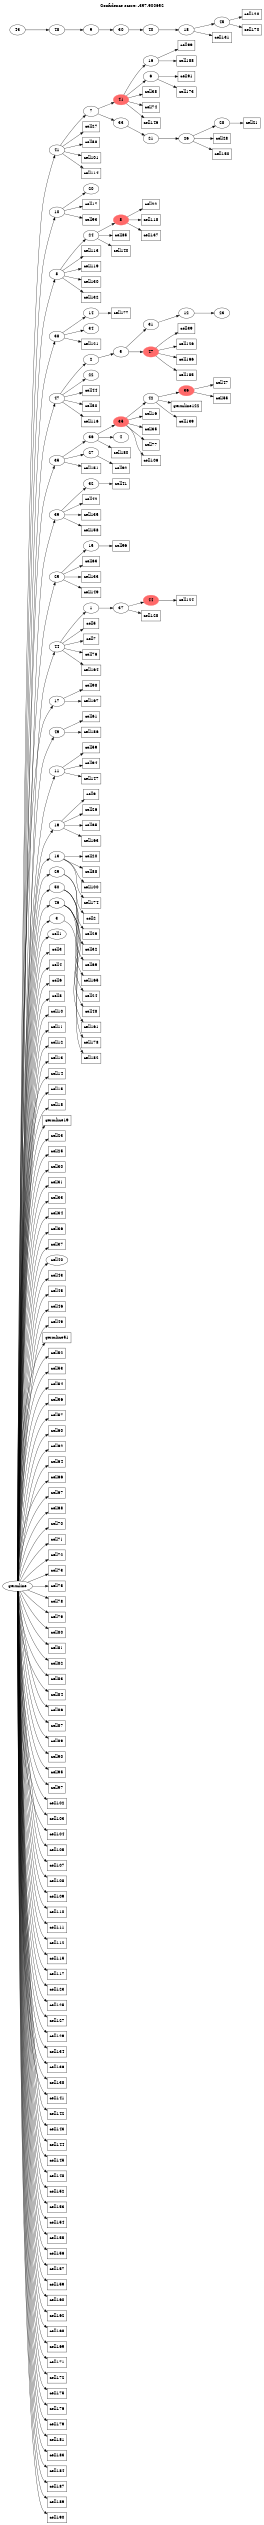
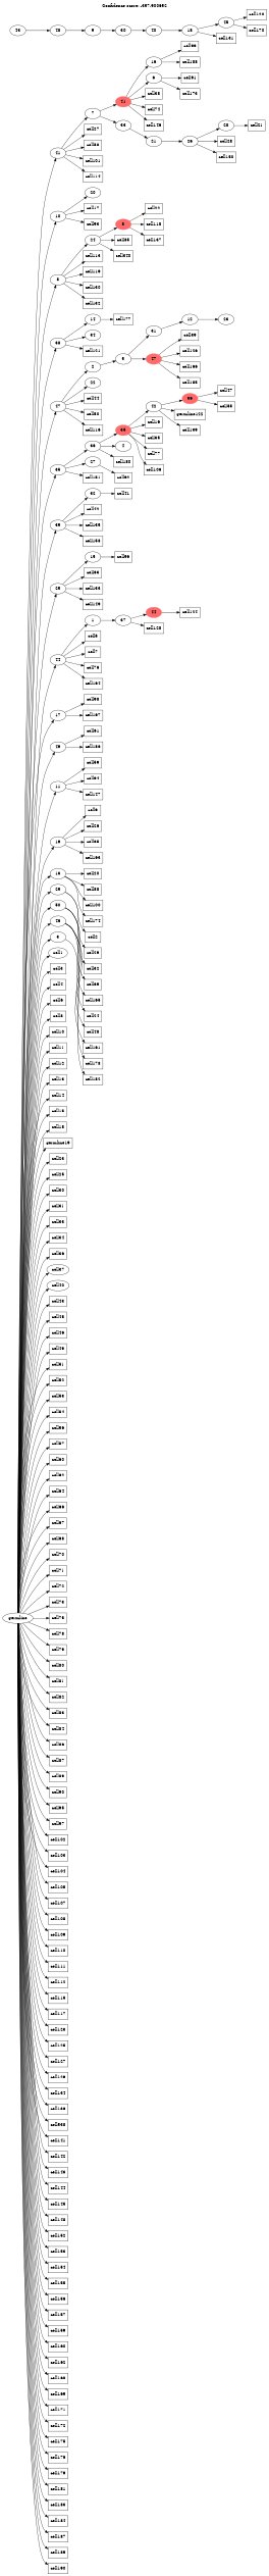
  digraph {
    label="Confidence score: -357.900652"
    labelloc=t
    rankdir=LR
    node [shape=box]
    n1 [color=indianred1 label=41 style=filled shape=""]
    n2 [label=16 shape=""]
    n3 [label=6 shape=""]
    cell38
    cell74
    cell146
    cell99
    cell188
    cell91
    cell173
    n11 [label=26 shape=""]
    n12 [label=28 shape=""]
    cell28
    cell150
    cell21
    n16 [label=21 shape=""]
    n17 [label=33 shape=""]
    n18 [label=7 shape=""]
    n19 [label=41 shape=""]
    cell27
    cell58
    cell101
    cell114
    n24 [label=10 shape=""]
    n25 [label=20 shape=""]
    cell17
    cell93
    n28 [label=24 shape=""]
    n29 [color=indianred1 label=8 style=filled shape=""]
    cell85
-   cell140
+   cell140 [label=cell340]
    cell22
    cell118
    cell137
    n35 [label=8 shape=""]
    cell113
    cell119
    cell130
    cell132
    n40 [label=38 shape=""]
    n41 [label=14 shape=""]
    n42 [label=34 shape=""]
    cell121
    cell177
    n45 [label=18 shape=""]
    n46 [label=45 shape=""]
    cell131
    cell120
    cell170
    n50 [label=40 shape=""]
    n51 [label=30 shape=""]
    n52 [label=9 shape=""]
    n53 [label=48 shape=""]
    n54 [label=43 shape=""]
    n55 [label=23 shape=""]
    n56 [label=12 shape=""]
    n57 [label=31 shape=""]
    n58 [label=5 shape=""]
    n59 [color=indianred1 label=47 style=filled shape=""]
    cell39
    cell126
    cell166
    cell185
    n64 [label=2 shape=""]
    n65 [label=47 shape=""]
    n66 [label=22 shape=""]
    cell44
    cell50
    cell116
    n70 [label=42 shape=""]
    n71 [color=indianred1 label=36 style=filled shape=""]
    n72 [label=germline122]
    cell139
    cell47
    cell55
    n76 [color=indianred1 label=35 style=filled shape=""]
    cell16
    cell35
    cell77
    cell106
    n81 [label=36 shape=""]
    n82 [label=4 shape=""]
    cell180
    n84 [label=35 shape=""]
    n85 [label=27 shape=""]
    cell151
    cell92
    n88 [label=39 shape=""]
    n89 [label=32 shape=""]
    cell42
    cell135
    cell158
    cell41
    n94 [label=25 shape=""]
    n95 [label=15 shape=""]
    cell63
    cell133
    cell149
    cell96
    n100 [label=37 shape=""]
    n101 [color=indianred1 label=44 style=filled shape=""]
    cell128
    cell124
    n104 [label=1 shape=""]
    n105 [label=44 shape=""]
    cell5
    cell7
    cell76
    cell164
    n110 [label=germline shape=""]
    n111 [label=17 shape=""]
    n112 [label=49 shape=""]
    n113 [label=11 shape=""]
    n114 [label=19 shape=""]
    n115 [label=13 shape=""]
    n116 [label=29 shape=""]
    n117 [label=50 shape=""]
    n118 [label=46 shape=""]
    n119 [label=3 shape=""]
    cell1 [shape=ellipse]
    cell3
    cell4
    cell6
    cell8
    cell10
    cell11
    cell12
    cell13
    cell14
    cell15
    cell18
    n132 [label=germline19]
    cell23
    cell25
    cell30
    cell31
    cell33
    cell34
    cell36
-   cell37
+   cell37 [shape=ellipse]
    cell40 [shape=ellipse]
    cell43
    cell45
    cell46
    cell49
-   cell51 [label=germline51]
+   cell51
    cell52
    cell53
    cell54
    cell56
    cell57
    cell60
    cell62
    cell64
    cell66
    cell67
    cell68
    cell70
    cell71
    cell72
    cell73
    cell75
    cell78
    cell79
    cell80
    cell81
    cell82
    cell83
    cell84
    cell86
    cell87
    cell89
    cell90
    cell95
    cell97
    cell102
    cell103
    cell104
    cell105
    cell107
    cell108
    cell109
    cell110
    cell111
    cell112
    cell115
    cell117
    cell123
    cell125
    cell127
    cell129
    cell134
    cell136
-   cell138
+   cell138 [label=cell538]
    cell141
    cell142
    cell143
    cell144
    cell145
    cell148
    cell152
    cell153
    cell154
    cell155
    cell156
    cell157
    cell159
    cell160
    cell162
    cell168
    cell169
    cell171
    cell172
    cell175
    cell176
    cell179
    cell181
    cell183
    cell184
    cell187
    cell189
    cell190
    cell98
    cell167
    cell61
    cell186
    cell59
    cell94
    cell147
    cell9
    cell26
    cell65
    cell163
    cell20
    cell88
    cell100
    cell174
    cell2
    cell29
    cell32
    cell69
    cell165
    cell24
    cell48
    cell161
    cell178
    cell182
    n1 -> n2
    n1 -> n3
    n1 -> cell38
    n1 -> cell74
    n1 -> cell146
    n2 -> cell99
    n2 -> cell188
    n3 -> cell91
    n3 -> cell173
    n11 -> n12
    n11 -> cell28
    n11 -> cell150
    n12 -> cell21
    n16 -> n11
    n17 -> n16
    n18 -> n1
    n18 -> n17
    n19 -> n18
    n19 -> cell27
    n19 -> cell58
    n19 -> cell101
    n19 -> cell114
    n24 -> n25
    n24 -> cell17
    n24 -> cell93
    n28 -> n29
    n28 -> cell85
    n28 -> cell140
    n29 -> cell22
    n29 -> cell118
    n29 -> cell137
    n35 -> n28
    n35 -> cell113
    n35 -> cell119
    n35 -> cell130
    n35 -> cell132
    n40 -> n41
    n40 -> n42
    n40 -> cell121
    n41 -> cell177
    n45 -> n46
    n45 -> cell131
    n46 -> cell120
    n46 -> cell170
    n50 -> n45
    n51 -> n50
    n52 -> n51
    n53 -> n52
    n54 -> n53
    n56 -> n55
    n57 -> n56
    n58 -> n57
    n58 -> n59
    n59 -> cell39
    n59 -> cell126
    n59 -> cell166
    n59 -> cell185
    n64 -> n58
    n65 -> n64
    n65 -> n66
    n65 -> cell44
    n65 -> cell50
    n65 -> cell116
    n70 -> n71
    n70 -> n72
    n70 -> cell139
    n71 -> cell47
    n71 -> cell55
    n76 -> n70
    n76 -> cell16
    n76 -> cell35
    n76 -> cell77
    n76 -> cell106
    n81 -> n76
    n81 -> n82
    n81 -> cell180
    n84 -> n81
    n84 -> n85
    n84 -> cell151
    n85 -> cell92
    n88 -> n89
    n88 -> cell42
    n88 -> cell135
    n88 -> cell158
    n89 -> cell41
    n94 -> n95
    n94 -> cell63
    n94 -> cell133
    n94 -> cell149
    n95 -> cell96
    n100 -> n101
    n100 -> cell128
    n101 -> cell124
    n104 -> n100
    n105 -> n104
    n105 -> cell5
    n105 -> cell7
    n105 -> cell76
    n105 -> cell164
    n110 -> n19
    n110 -> n24
    n110 -> n35
    n110 -> n40
    n110 -> n65
    n110 -> n84
    n110 -> n88
    n110 -> n94
    n110 -> n105
    n110 -> n111
    n110 -> n112
    n110 -> n113
    n110 -> n114
    n110 -> n115
    n110 -> n116
    n110 -> n117
    n110 -> n118
    n110 -> n119
    n110 -> cell1
    n110 -> cell3
    n110 -> cell4
    n110 -> cell6
    n110 -> cell8
    n110 -> cell10
    n110 -> cell11
    n110 -> cell12
    n110 -> cell13
    n110 -> cell14
    n110 -> cell15
    n110 -> cell18
    n110 -> n132
    n110 -> cell23
    n110 -> cell25
    n110 -> cell30
    n110 -> cell31
    n110 -> cell33
    n110 -> cell34
    n110 -> cell36
    n110 -> cell37
    n110 -> cell40
    n110 -> cell43
    n110 -> cell45
    n110 -> cell46
    n110 -> cell49
    n110 -> cell51
    n110 -> cell52
    n110 -> cell53
    n110 -> cell54
    n110 -> cell56
    n110 -> cell57
    n110 -> cell60
    n110 -> cell62
    n110 -> cell64
    n110 -> cell66
    n110 -> cell67
    n110 -> cell68
    n110 -> cell70
    n110 -> cell71
    n110 -> cell72
    n110 -> cell73
    n110 -> cell75
    n110 -> cell78
    n110 -> cell79
    n110 -> cell80
    n110 -> cell81
    n110 -> cell82
    n110 -> cell83
    n110 -> cell84
    n110 -> cell86
    n110 -> cell87
    n110 -> cell89
    n110 -> cell90
    n110 -> cell95
    n110 -> cell97
    n110 -> cell102
    n110 -> cell103
    n110 -> cell104
    n110 -> cell105
    n110 -> cell107
    n110 -> cell108
    n110 -> cell109
    n110 -> cell110
    n110 -> cell111
    n110 -> cell112
    n110 -> cell115
    n110 -> cell117
    n110 -> cell123
    n110 -> cell125
    n110 -> cell127
    n110 -> cell129
    n110 -> cell134
    n110 -> cell136
    n110 -> cell138
    n110 -> cell141
    n110 -> cell142
    n110 -> cell143
    n110 -> cell144
    n110 -> cell145
    n110 -> cell148
    n110 -> cell152
    n110 -> cell153
    n110 -> cell154
    n110 -> cell155
    n110 -> cell156
    n110 -> cell157
    n110 -> cell159
    n110 -> cell160
    n110 -> cell162
    n110 -> cell168
    n110 -> cell169
    n110 -> cell171
    n110 -> cell172
    n110 -> cell175
    n110 -> cell176
    n110 -> cell179
    n110 -> cell181
    n110 -> cell183
    n110 -> cell184
    n110 -> cell187
    n110 -> cell189
    n110 -> cell190
    n111 -> cell98
    n111 -> cell167
    n112 -> cell61
    n112 -> cell186
    n113 -> cell59
    n113 -> cell94
    n113 -> cell147
    n114 -> cell9
    n114 -> cell26
    n114 -> cell65
    n114 -> cell163
    n115 -> cell20
    n115 -> cell88
    n115 -> cell100
    n115 -> cell174
    n116 -> cell2
    n116 -> cell29
    n117 -> cell32
    n117 -> cell69
    n117 -> cell165
    n118 -> cell24
    n118 -> cell48
    n118 -> cell161
    n118 -> cell178
    n119 -> cell182
  }
